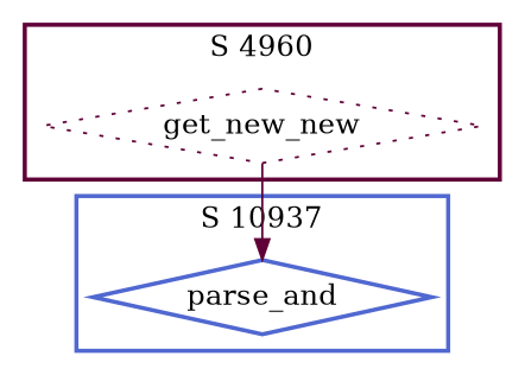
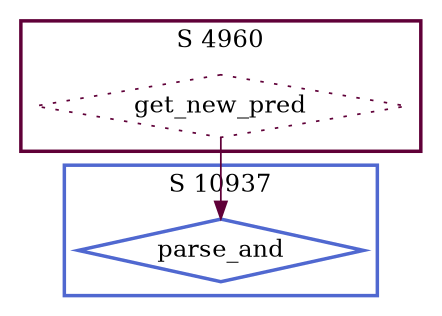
  digraph {
    node [shape=diamond]
    n1 [color="#5068D0" label=parse_and style=bold]
-   n2 [color="#600038" label=get_new_new style=dotted]
+   n2 [color="#600038" label=get_new_pred style=dotted]
    subgraph cluster_1 {
      color="#5068D0"
      label="S 10937"
      style=bold
      n1
    }
    subgraph cluster_2 {
      color="#600038"
      label="S 4960"
      style=bold
      n2
    }
    n2 -> n1 [color="#600038"]
  }
